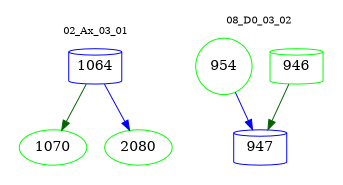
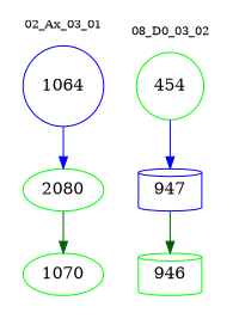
  digraph {
    node [color=green shape=circle]
    edge [color=darkgreen]
-   n1 [color=blue label=1064 shape=cylinder]
+   n1 [color=blue label=1064]
    n2 [label=1070 shape=ellipse]
    n3 [label=2080 shape=ellipse]
    n4 [color=blue label=947 shape=cylinder]
    n5 [label=946 shape=cylinder]
-   n6 [label=954]
+   n6 [label=454]
    subgraph cluster_1 {
      color=white
      fontsize=10
      label="02_Ax_03_01"
      n1
      n2
      n3
    }
    subgraph cluster_2 {
      color=white
      fontsize=10
      label="08_D0_03_02"
      n4
      n5
      n6
    }
-   n1 -> n2
+   n3 -> n2
    n1 -> n3 [color=blue]
-   n5 -> n4
+   n4 -> n5
    n6 -> n4 [color=blue]
  }
